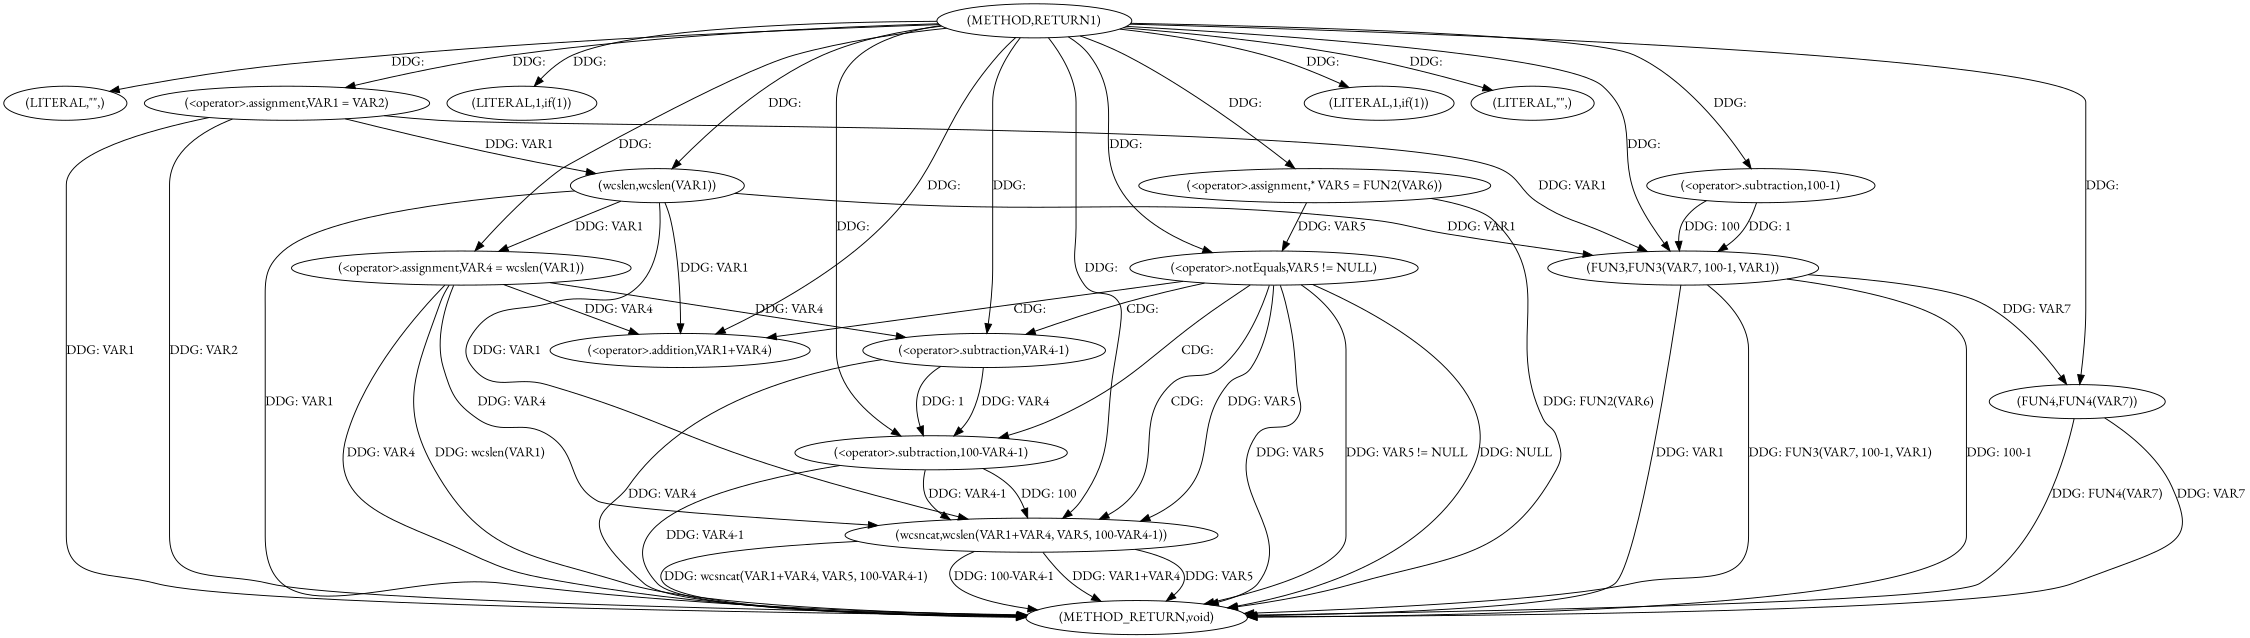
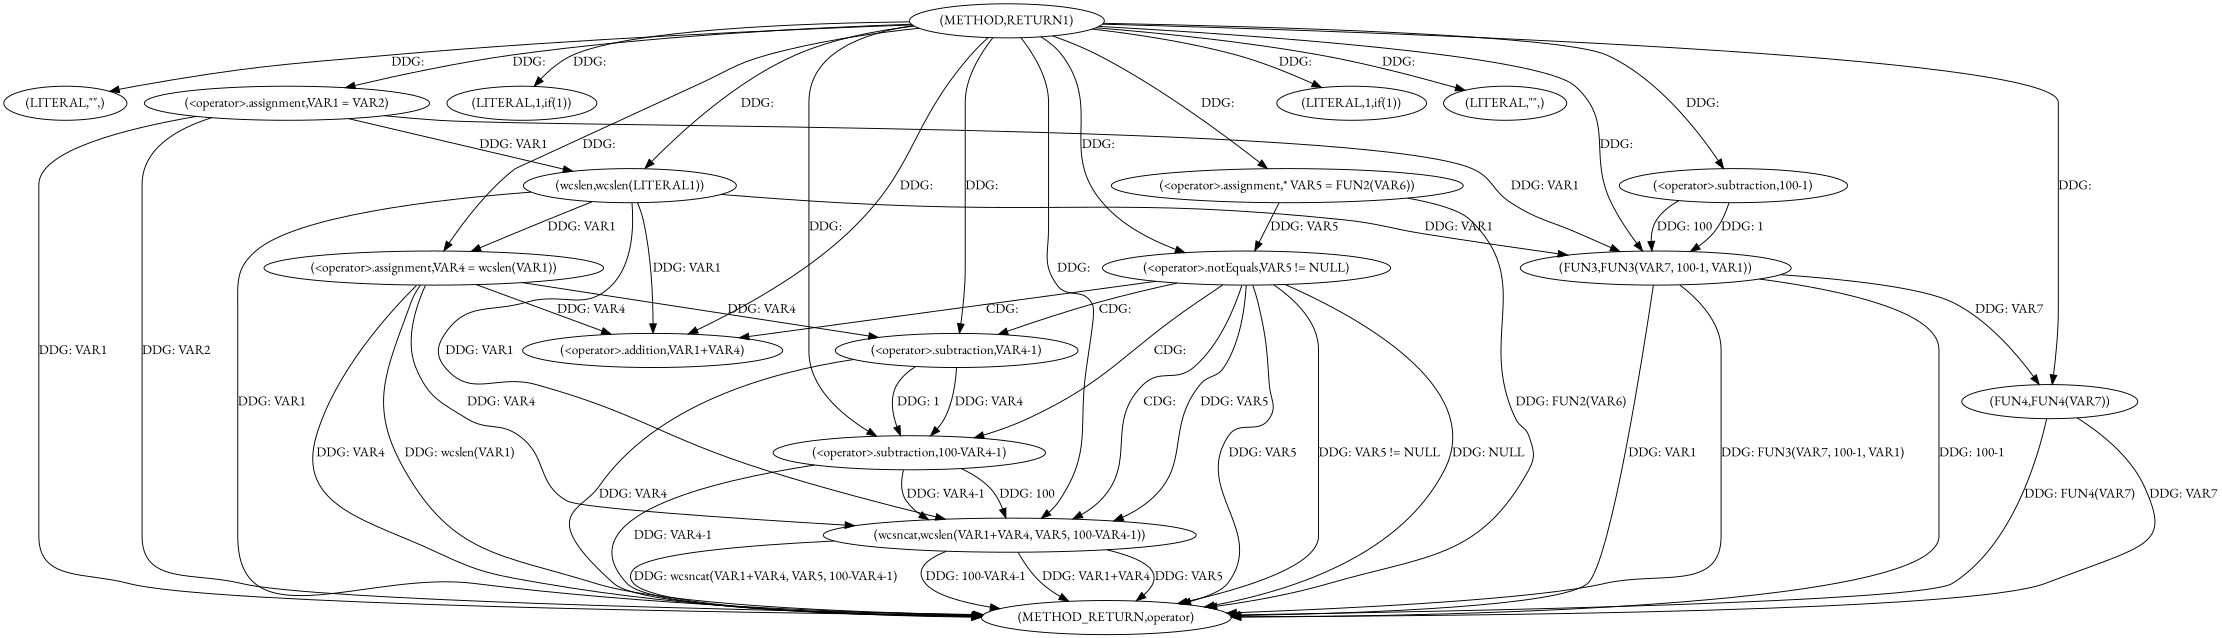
  digraph {
    fontname="EB Garamond"
    node [fontname="EB Garamond"]
    edge [fontname="EB Garamond"]
    n1 [label="(METHOD,RETURN1)"]
    n2 [label="(LITERAL,\"\",)"]
    n3 [label="(<operator>.assignment,VAR1 = VAR2)"]
    n4 [label="(LITERAL,1,if(1))"]
    n5 [label="(<operator>.assignment,VAR4 = wcslen(VAR1))"]
-   n6 [label="(wcslen,wcslen(VAR1))"]
+   n6 [label="(wcslen,wcslen(LITERAL1))"]
    n7 [label="(<operator>.assignment,* VAR5 = FUN2(VAR6))"]
    n8 [label="(<operator>.notEquals,VAR5 != NULL)"]
    n9 [label="(wcsncat,wcslen(VAR1+VAR4, VAR5, 100-VAR4-1))"]
    n10 [label="(<operator>.addition,VAR1+VAR4)"]
    n11 [label="(<operator>.subtraction,100-VAR4-1)"]
    n12 [label="(<operator>.subtraction,VAR4-1)"]
    n13 [label="(LITERAL,1,if(1))"]
    n14 [label="(LITERAL,\"\",)"]
    n15 [label="(FUN3,FUN3(VAR7, 100-1, VAR1))"]
    n16 [label="(<operator>.subtraction,100-1)"]
    n17 [label="(FUN4,FUN4(VAR7))"]
-   n18 [label="(METHOD_RETURN,void)"]
+   n18 [label="(METHOD_RETURN,operator)"]
    n1 -> n2 [label="DDG: "]
    n1 -> n3 [label="DDG: "]
    n1 -> n4 [label="DDG: "]
    n1 -> n5 [label="DDG: "]
    n1 -> n6 [label="DDG: "]
    n1 -> n7 [label="DDG: "]
    n1 -> n8 [label="DDG: "]
    n1 -> n9 [label="DDG: "]
    n1 -> n10 [label="DDG: "]
    n1 -> n11 [label="DDG: "]
    n1 -> n12 [label="DDG: "]
    n1 -> n13 [label="DDG: "]
    n1 -> n14 [label="DDG: "]
    n1 -> n15 [label="DDG: "]
    n1 -> n16 [label="DDG: "]
    n1 -> n17 [label="DDG: "]
    n3 -> n6 [label="DDG: VAR1"]
    n3 -> n15 [label="DDG: VAR1"]
    n3 -> n18 [label="DDG: VAR1"]
    n3 -> n18 [label="DDG: VAR2"]
    n5 -> n9 [label="DDG: VAR4"]
    n5 -> n10 [label="DDG: VAR4"]
    n5 -> n12 [label="DDG: VAR4"]
    n5 -> n18 [label="DDG: wcslen(VAR1)"]
    n5 -> n18 [label="DDG: VAR4"]
    n6 -> n5 [label="DDG: VAR1"]
    n6 -> n9 [label="DDG: VAR1"]
    n6 -> n10 [label="DDG: VAR1"]
    n6 -> n15 [label="DDG: VAR1"]
    n6 -> n18 [label="DDG: VAR1"]
    n7 -> n8 [label="DDG: VAR5"]
    n7 -> n18 [label="DDG: FUN2(VAR6)"]
    n8 -> n9 [label="DDG: VAR5"]
    n8 -> n9 [label="CDG: "]
    n8 -> n10 [label="CDG: "]
    n8 -> n11 [label="CDG: "]
    n8 -> n12 [label="CDG: "]
    n8 -> n18 [label="DDG: VAR5"]
    n8 -> n18 [label="DDG: VAR5 != NULL"]
    n8 -> n18 [label="DDG: NULL"]
    n9 -> n18 [label="DDG: VAR1+VAR4"]
    n9 -> n18 [label="DDG: VAR5"]
    n9 -> n18 [label="DDG: wcsncat(VAR1+VAR4, VAR5, 100-VAR4-1)"]
    n9 -> n18 [label="DDG: 100-VAR4-1"]
    n11 -> n9 [label="DDG: 100"]
    n11 -> n9 [label="DDG: VAR4-1"]
    n11 -> n18 [label="DDG: VAR4-1"]
    n12 -> n11 [label="DDG: VAR4"]
    n12 -> n11 [label="DDG: 1"]
    n12 -> n18 [label="DDG: VAR4"]
    n15 -> n17 [label="DDG: VAR7"]
    n15 -> n18 [label="DDG: VAR1"]
    n15 -> n18 [label="DDG: FUN3(VAR7, 100-1, VAR1)"]
    n15 -> n18 [label="DDG: 100-1"]
    n16 -> n15 [label="DDG: 100"]
    n16 -> n15 [label="DDG: 1"]
    n17 -> n18 [label="DDG: VAR7"]
    n17 -> n18 [label="DDG: FUN4(VAR7)"]
  }
